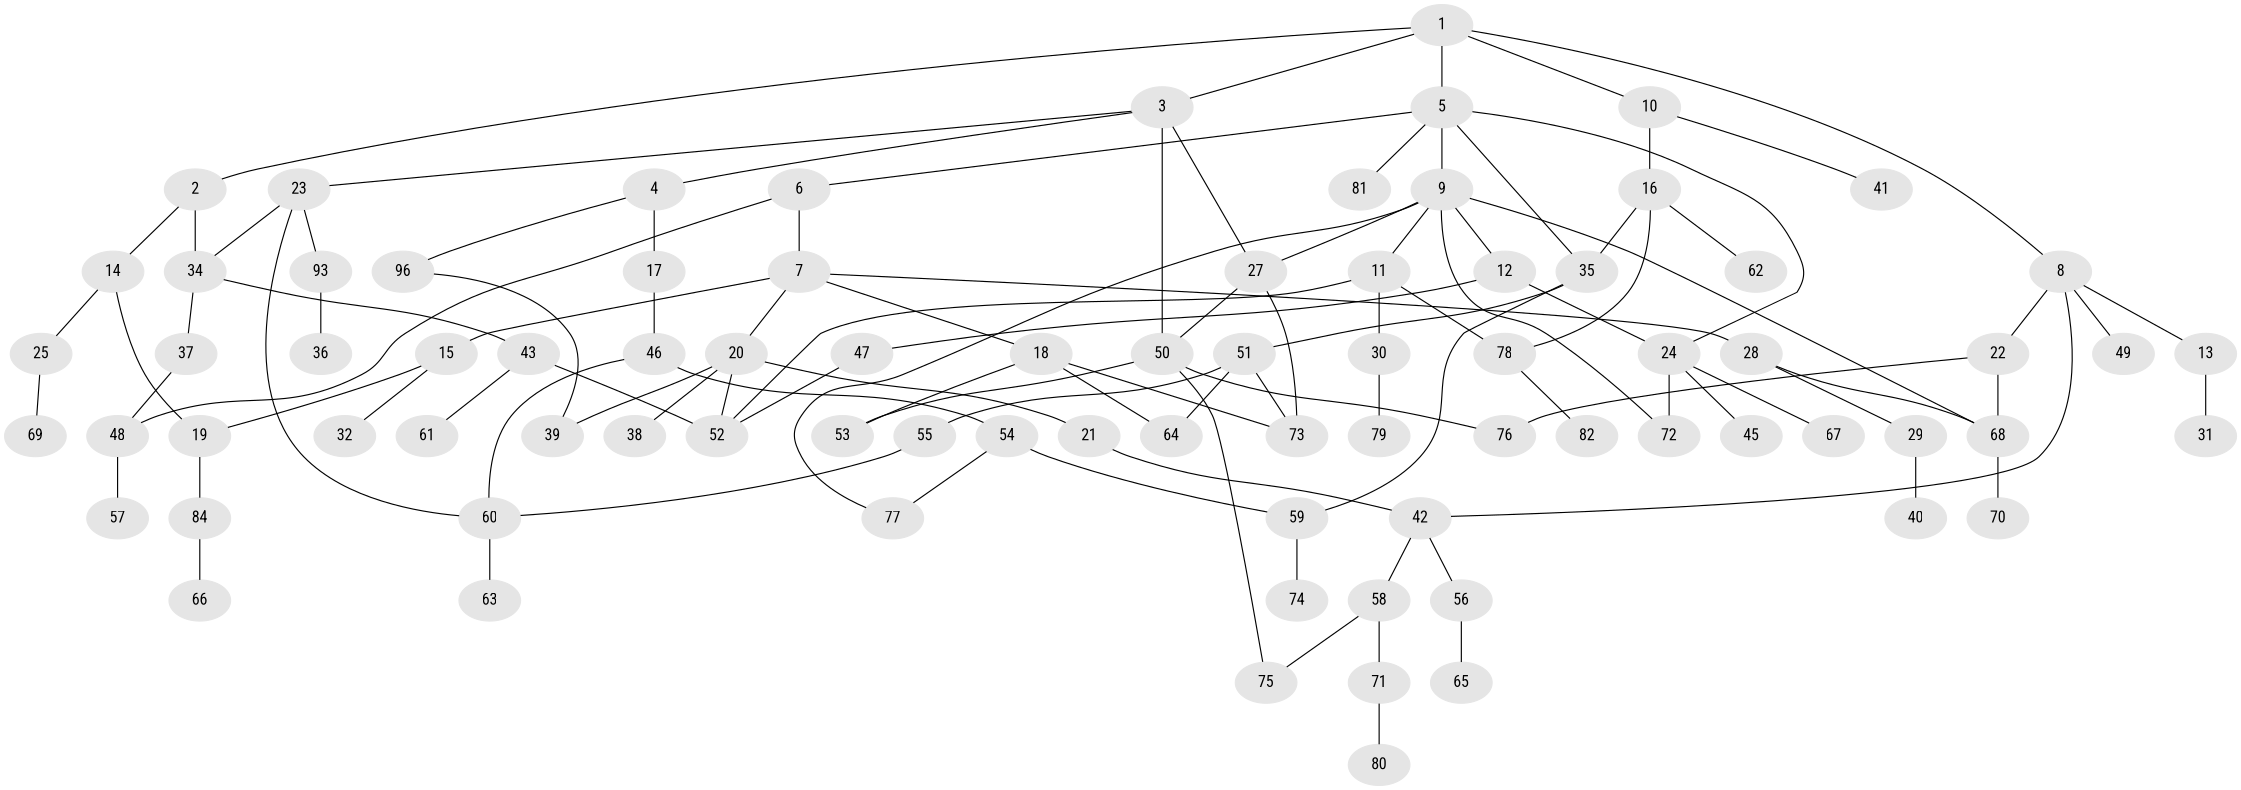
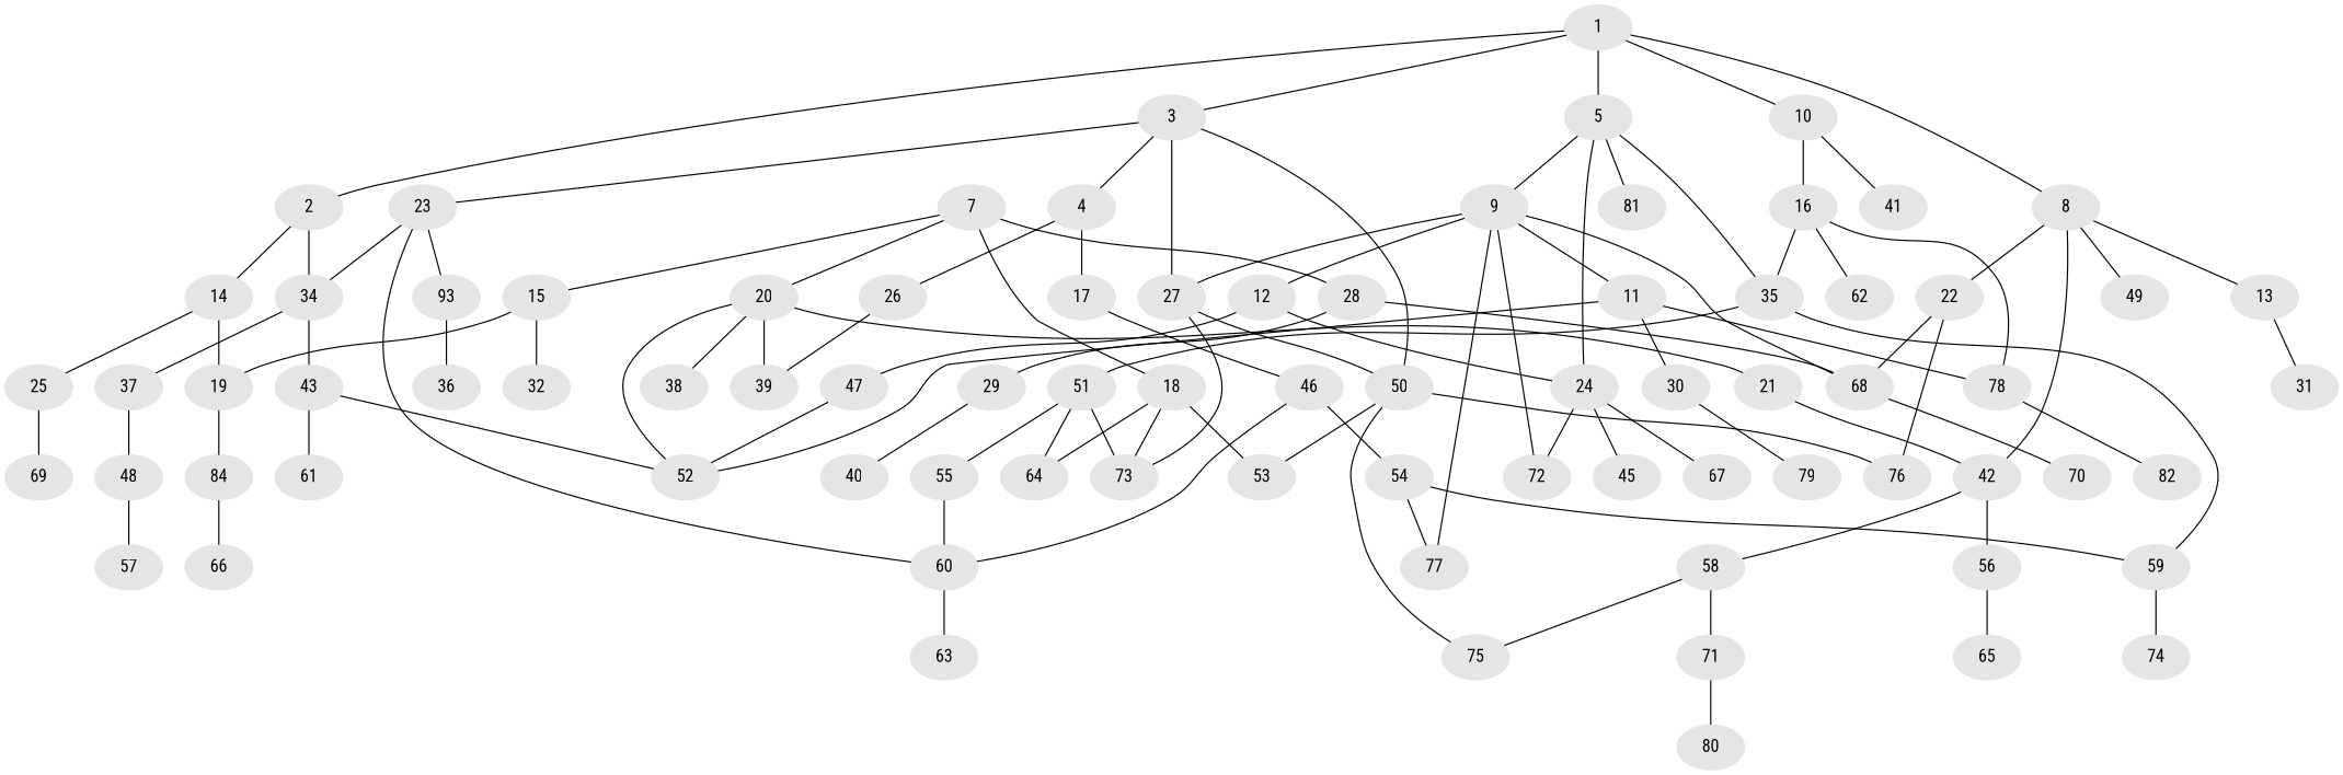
  graph {
    fontname="Roboto Condensed"
    node [color=gray90 fontname="Roboto Condensed" style=filled]
    edge [fontname="Roboto Condensed"]
    1
    2
    3
    5
    8
    10
    14
    34
    4
    23
    27
    50
-   6
    9
    24
    35
    81
    13
    22
    42
    49
    16
    41
    19
    25
    37
    43
    17
-   26 [label=96]
+   26
    n30 [label=93]
    60
    73
    53
    76
    75
    46
    39
    7
    48
    11
    12
    68
    72
    77
    45
    67
    51
    59
    15
    18
    20
    28
    57
    32
    64
    52
    21
    38
    29
    31
    56
    58
    30
    78
    47
    70
    62
    79
    82
    n70 [label=84]
    69
    54
    66
    36
    63
    40
    61
    55
    74
    65
    71
    80
    1 -- 2
    1 -- 3
    1 -- 5
    1 -- 8
    1 -- 10
    2 -- 14
    2 -- 34
    3 -- 4
    3 -- 23
    3 -- 27
    3 -- 50
-   5 -- 6
    5 -- 9
    5 -- 24
    5 -- 35
    5 -- 81
    8 -- 13
    8 -- 22
    8 -- 42
    8 -- 49
    10 -- 16
    10 -- 41
    14 -- 19
    14 -- 25
    34 -- 37
    34 -- 43
    4 -- 17
    4 -- 26
    23 -- 34
    23 -- n30
    23 -- 60
    27 -- 50
    27 -- 73
    50 -- 53
    50 -- 76
    50 -- 75
-   6 -- 7
-   6 -- 48
    9 -- 27
    9 -- 11
    9 -- 12
    9 -- 68
    9 -- 72
    9 -- 77
    24 -- 72
    24 -- 45
    24 -- 67
    35 -- 51
    35 -- 59
    13 -- 31
    22 -- 76
    22 -- 68
    42 -- 56
    42 -- 58
    16 -- 35
    16 -- 78
    16 -- 62
    19 -- n70
    25 -- 69
    37 -- 48
    43 -- 52
    43 -- 61
    17 -- 46
    26 -- 39
    n30 -- 36
    60 -- 63
    46 -- 60
    46 -- 54
    7 -- 15
    7 -- 18
    7 -- 20
    7 -- 28
    48 -- 57
    11 -- 52
    11 -- 30
    11 -- 78
    12 -- 24
    12 -- 47
    68 -- 70
    51 -- 73
    51 -- 64
    51 -- 55
    59 -- 74
    15 -- 19
    15 -- 32
    18 -- 73
    18 -- 53
    18 -- 64
    20 -- 39
    20 -- 52
    20 -- 21
    20 -- 38
    28 -- 68
    28 -- 29
    21 -- 42
    29 -- 40
    56 -- 65
    58 -- 75
    58 -- 71
    30 -- 79
    78 -- 82
    47 -- 52
    n70 -- 66
    54 -- 77
    54 -- 59
    55 -- 60
    71 -- 80
  }
